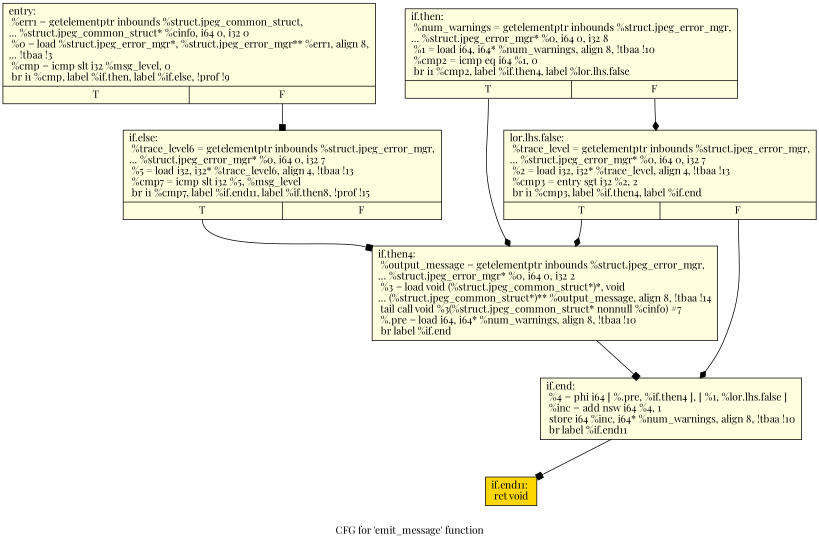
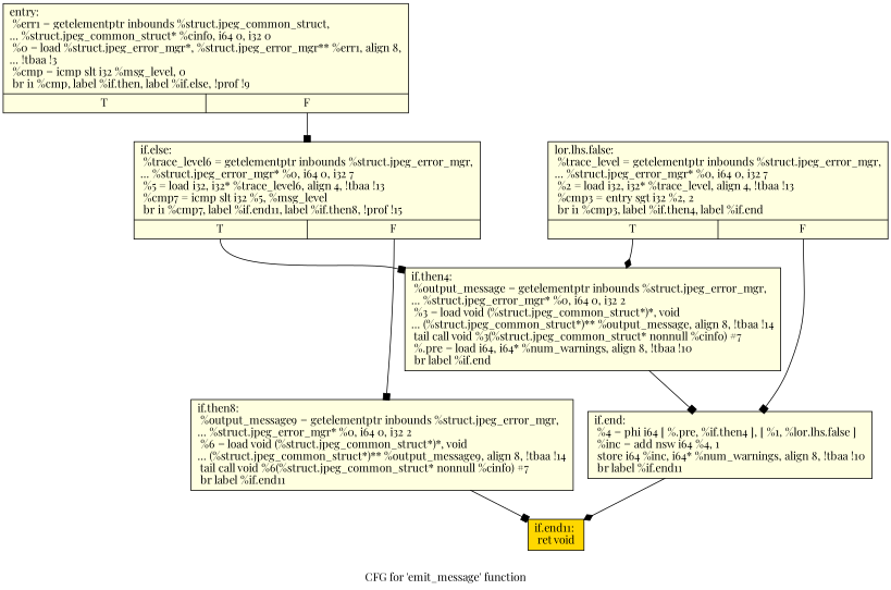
  digraph {
    fontname="Playfair Display"
    label="CFG for 'emit_message' function"
    node [fillcolor=lightyellow fontname="Playfair Display" shape=record style=filled]
    edge [arrowhead=box fontname="Playfair Display" tailport=s0]
    n1 [label="{entry:\l  %err1 = getelementptr inbounds %struct.jpeg_common_struct,\l... %struct.jpeg_common_struct* %cinfo, i64 0, i32 0\l  %0 = load %struct.jpeg_error_mgr*, %struct.jpeg_error_mgr** %err1, align 8,\l... !tbaa !3\l  %cmp = icmp slt i32 %msg_level, 0\l  br i1 %cmp, label %if.then, label %if.else, !prof !9\l|{<s0>T|<s1>F}}"]
    n2 [label="{if.else:                                          \l  %trace_level6 = getelementptr inbounds %struct.jpeg_error_mgr,\l... %struct.jpeg_error_mgr* %0, i64 0, i32 7\l  %5 = load i32, i32* %trace_level6, align 4, !tbaa !13\l  %cmp7 = icmp slt i32 %5, %msg_level\l  br i1 %cmp7, label %if.end11, label %if.then8, !prof !15\l|{<s0>T|<s1>F}}"]
-   n3 [label="{if.then:                                          \l  %num_warnings = getelementptr inbounds %struct.jpeg_error_mgr,\l... %struct.jpeg_error_mgr* %0, i64 0, i32 8\l  %1 = load i64, i64* %num_warnings, align 8, !tbaa !10\l  %cmp2 = icmp eq i64 %1, 0\l  br i1 %cmp2, label %if.then4, label %lor.lhs.false\l|{<s0>T|<s1>F}}"]
    n4 [label="{if.then4:                                         \l  %output_message = getelementptr inbounds %struct.jpeg_error_mgr,\l... %struct.jpeg_error_mgr* %0, i64 0, i32 2\l  %3 = load void (%struct.jpeg_common_struct*)*, void\l... (%struct.jpeg_common_struct*)** %output_message, align 8, !tbaa !14\l  tail call void %3(%struct.jpeg_common_struct* nonnull %cinfo) #7\l  %.pre = load i64, i64* %num_warnings, align 8, !tbaa !10\l  br label %if.end\l}"]
    n5 [label="{lor.lhs.false:                                    \l  %trace_level = getelementptr inbounds %struct.jpeg_error_mgr,\l... %struct.jpeg_error_mgr* %0, i64 0, i32 7\l  %2 = load i32, i32* %trace_level, align 4, !tbaa !13\l  %cmp3 = entry sgt i32 %2, 2\l  br i1 %cmp3, label %if.then4, label %if.end\l|{<s0>T|<s1>F}}"]
+   n6 [label="{if.then8:                                         \l  %output_message9 = getelementptr inbounds %struct.jpeg_error_mgr,\l... %struct.jpeg_error_mgr* %0, i64 0, i32 2\l  %6 = load void (%struct.jpeg_common_struct*)*, void\l... (%struct.jpeg_common_struct*)** %output_message9, align 8, !tbaa !14\l  tail call void %6(%struct.jpeg_common_struct* nonnull %cinfo) #7\l  br label %if.end11\l}"]
    n7 [label="{if.end:                                           \l  %4 = phi i64 [ %.pre, %if.then4 ], [ %1, %lor.lhs.false ]\l  %inc = add nsw i64 %4, 1\l  store i64 %inc, i64* %num_warnings, align 8, !tbaa !10\l  br label %if.end11\l}"]
    n8 [fillcolor=gold label="{if.end11:                                         \l  ret void\l}"]
    n1 -> n2 [tailport=s1]
    n2 -> n4
-   n3 -> n4 [arrowhead=diamond]
-   n3 -> n5 [arrowhead=diamond tailport=s1]
+   n2 -> n6 [tailport=s1]
    n4 -> n7
    n5 -> n4 [arrowhead=diamond]
-   n5 -> n7 [arrowhead=diamond tailport=s1]
-   n7 -> n8
+   n5 -> n7 [tailport=s1]
+   n6 -> n8
+   n7 -> n8 [arrowhead=diamond]
  }
